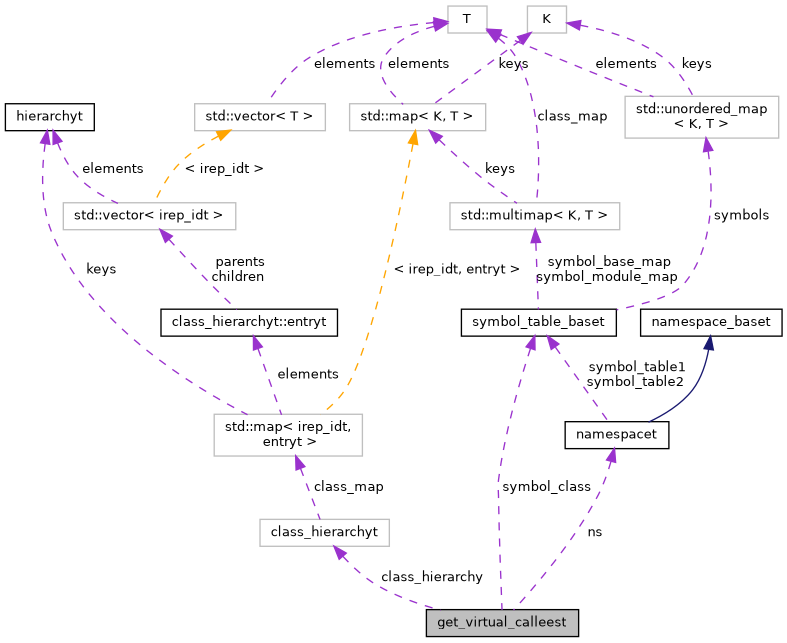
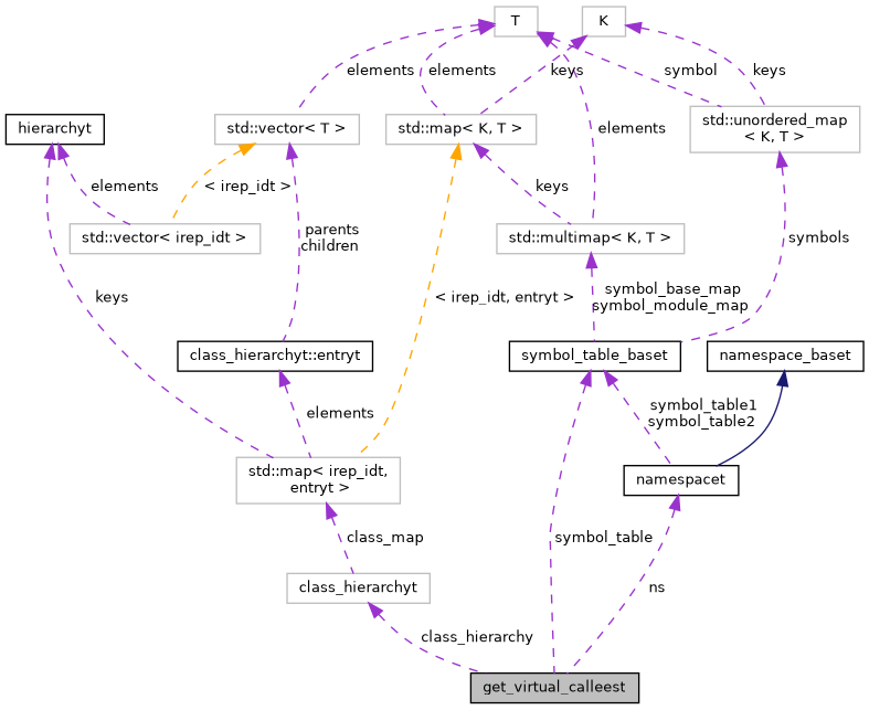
  digraph {
    rankdir=TB
    node [color=grey75 fontname=Helvetica fontsize=10 shape=record]
    edge [color=darkorchid3 dir=back fontname=Helvetica fontsize=10 labelfontname=Helvetica labelfontsize=10 style=dashed]
    n1 [color=black fillcolor=grey75 fontcolor=black height=0.2 label=get_virtual_calleest style=filled width=0.4]
    n2 [height=0.2 label=class_hierarchyt width=0.4]
    n3 [height=0.2 label="std::map\< irep_idt,\l entryt \>" width=0.4]
    n4 [color=black height=0.2 label=hierarchyt width=0.4]
    n5 [height=0.2 label="std::vector\< irep_idt \>" width=0.4]
    n6 [color=black height=0.2 label="class_hierarchyt::entryt" width=0.4]
    n7 [height=0.2 label="std::vector\< T \>" width=0.4]
    n8 [height=0.2 label=T width=0.4]
    n9 [height=0.2 label="std::map\< K, T \>" width=0.4]
    n10 [height=0.2 label="std::multimap\< K, T \>" width=0.4]
    n11 [height=0.2 label="std::unordered_map\l\< K, T \>" width=0.4]
    n12 [color=black height=0.2 label=symbol_table_baset width=0.4]
    n13 [height=0.2 label=K width=0.4]
    n14 [color=black height=0.2 label=namespacet width=0.4]
    n15 [color=black height=0.2 label=namespace_baset width=0.4]
    n2 -> n1 [label=" class_hierarchy"]
    n3 -> n2 [label=" class_map"]
    n4 -> n3 [label=" keys"]
    n4 -> n5 [label=" elements"]
-   n5 -> n6 [label=" parents\nchildren"]
+   n7 -> n6 [label=" parents\nchildren"]
    n6 -> n3 [label=" elements"]
    n7 -> n5 [color=orange label=" \< irep_idt \>"]
    n8 -> n7 [label=" elements"]
    n8 -> n9 [label=" elements"]
-   n8 -> n10 [label=" class_map"]
-   n8 -> n11 [label=" elements"]
+   n8 -> n10 [label=" elements"]
+   n8 -> n11 [label=" symbol"]
    n9 -> n3 [color=orange label=" \< irep_idt, entryt \>"]
    n9 -> n10 [label=" keys"]
    n10 -> n12 [label=" symbol_base_map\nsymbol_module_map"]
    n11 -> n12 [label=" symbols"]
-   n12 -> n1 [label=" symbol_class"]
+   n12 -> n1 [label=" symbol_table"]
    n12 -> n14 [label=" symbol_table1\nsymbol_table2"]
    n13 -> n9 [label=" keys"]
    n13 -> n11 [label=" keys"]
    n14 -> n1 [label=" ns"]
    n15 -> n14 [color=midnightblue style=solid]
  }
